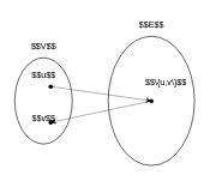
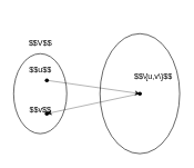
  <mxCell id="0" />
  <mxCell id="1" parent="0" />
  <mxCell id="2" value="" style="ellipse;whiteSpace=wrap;html=1;" vertex="1" parent="1"><mxGeometry x="20" y="80" width="80" height="120" as="geometry" /></mxCell>
  <mxCell id="3" value="" style="ellipse;whiteSpace=wrap;html=1;" vertex="1" parent="1"><mxGeometry x="150" y="50" width="120" height="180" as="geometry" /></mxCell>
  <mxCell id="4" value="" style="shape=waypoint;sketch=0;size=6;pointerEvents=1;points=[];fillColor=none;resizable=0;rotatable=0;perimeter=centerPerimeter;snapToPoint=1;" vertex="1" parent="1"><mxGeometry x="60" y="110" width="20" height="20" as="geometry" /></mxCell>
  <mxCell id="5" value="$$u$$" style="text;html=1;align=center;verticalAlign=middle;resizable=0;points=[];autosize=1;strokeColor=none;fillColor=none;" vertex="1" parent="1"><mxGeometry x="30" y="90" width="60" height="30" as="geometry" /></mxCell>
  <mxCell id="6" style="edgeStyle=none;html=1;strokeWidth=0.5;" edge="1" parent="1" source="7" target="9"><mxGeometry relative="1" as="geometry" /></mxCell>
  <mxCell id="7" value="" style="shape=waypoint;sketch=0;size=6;pointerEvents=1;points=[];fillColor=none;resizable=0;rotatable=0;perimeter=centerPerimeter;snapToPoint=1;" vertex="1" parent="1"><mxGeometry x="200" y="130" width="20" height="20" as="geometry" /></mxCell>
  <mxCell id="8" value="$$v$$" style="text;html=1;align=center;verticalAlign=middle;resizable=0;points=[];autosize=1;strokeColor=none;fillColor=none;" vertex="1" parent="1"><mxGeometry x="30" y="150" width="60" height="30" as="geometry" /></mxCell>
  <mxCell id="9" value="" style="shape=waypoint;sketch=0;size=6;pointerEvents=1;points=[];fillColor=none;resizable=0;rotatable=0;perimeter=centerPerimeter;snapToPoint=1;" vertex="1" parent="1"><mxGeometry x="60" y="160" width="20" height="20" as="geometry" /></mxCell>
  <mxCell id="10" value="$$\{u,v\}$$" style="text;html=1;align=center;verticalAlign=middle;resizable=0;points=[];autosize=1;strokeColor=none;fillColor=none;" vertex="1" parent="1"><mxGeometry x="190" y="100" width="80" height="30" as="geometry" /></mxCell>
  <mxCell id="11" style="edgeStyle=none;html=1;entryX=0.516;entryY=0.776;entryDx=0;entryDy=0;entryPerimeter=0;exitX=0.674;exitY=0.566;exitDx=0;exitDy=0;exitPerimeter=0;strokeWidth=0.5;" edge="1" parent="1" source="4" target="7"><mxGeometry relative="1" as="geometry" /></mxCell>
  <mxCell id="12" value="$$V$$" style="text;html=1;align=center;verticalAlign=middle;resizable=0;points=[];autosize=1;strokeColor=none;fillColor=none;" vertex="1" parent="1"><mxGeometry x="30" y="50" width="60" height="30" as="geometry" /></mxCell>
- <mxCell id="13" value="$$E$$" style="text;html=1;align=center;verticalAlign=middle;resizable=0;points=[];autosize=1;strokeColor=none;fillColor=none;" vertex="1" parent="1"><mxGeometry x="180" y="20" width="60" height="30" as="geometry" /></mxCell>
